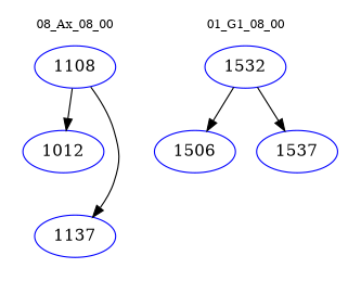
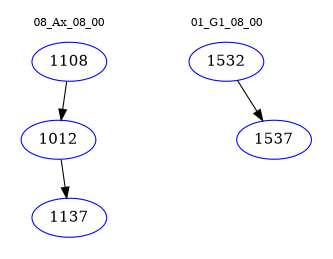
  digraph {
    node [color=blue]
    edge [color=black]
    n1 [label=1108]
    n2 [label=1012]
    n3 [label=1137]
    n4 [label=1532]
-   n5 [label=1506]
    n6 [label=1537]
    subgraph cluster_1 {
      color=white
      fontsize=10
      label="08_Ax_08_00"
      n1
      n2
      n3
    }
    subgraph cluster_2 {
      color=white
      fontsize=10
      label="01_G1_08_00"
      n4
-     n5
      n6
    }
    n1 -> n2
-   n1 -> n3
-   n4 -> n5
+   n2 -> n3
    n4 -> n6
  }
